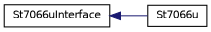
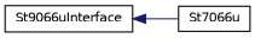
  digraph {
    rankdir=LR
    node [color=black fillcolor=white fontname=Helvetica fontsize=10 shape=record style=filled]
-   n1 [height=0.2 label=St7066uInterface width=0.4]
+   n1 [height=0.2 label=St9066uInterface width=0.4]
    n2 [height=0.2 label=St7066u width=0.4]
    n1 -> n2 [color=midnightblue dir=back fontname=Helvetica fontsize=10 labelfontname=Helvetica labelfontsize=10 style=solid]
  }
